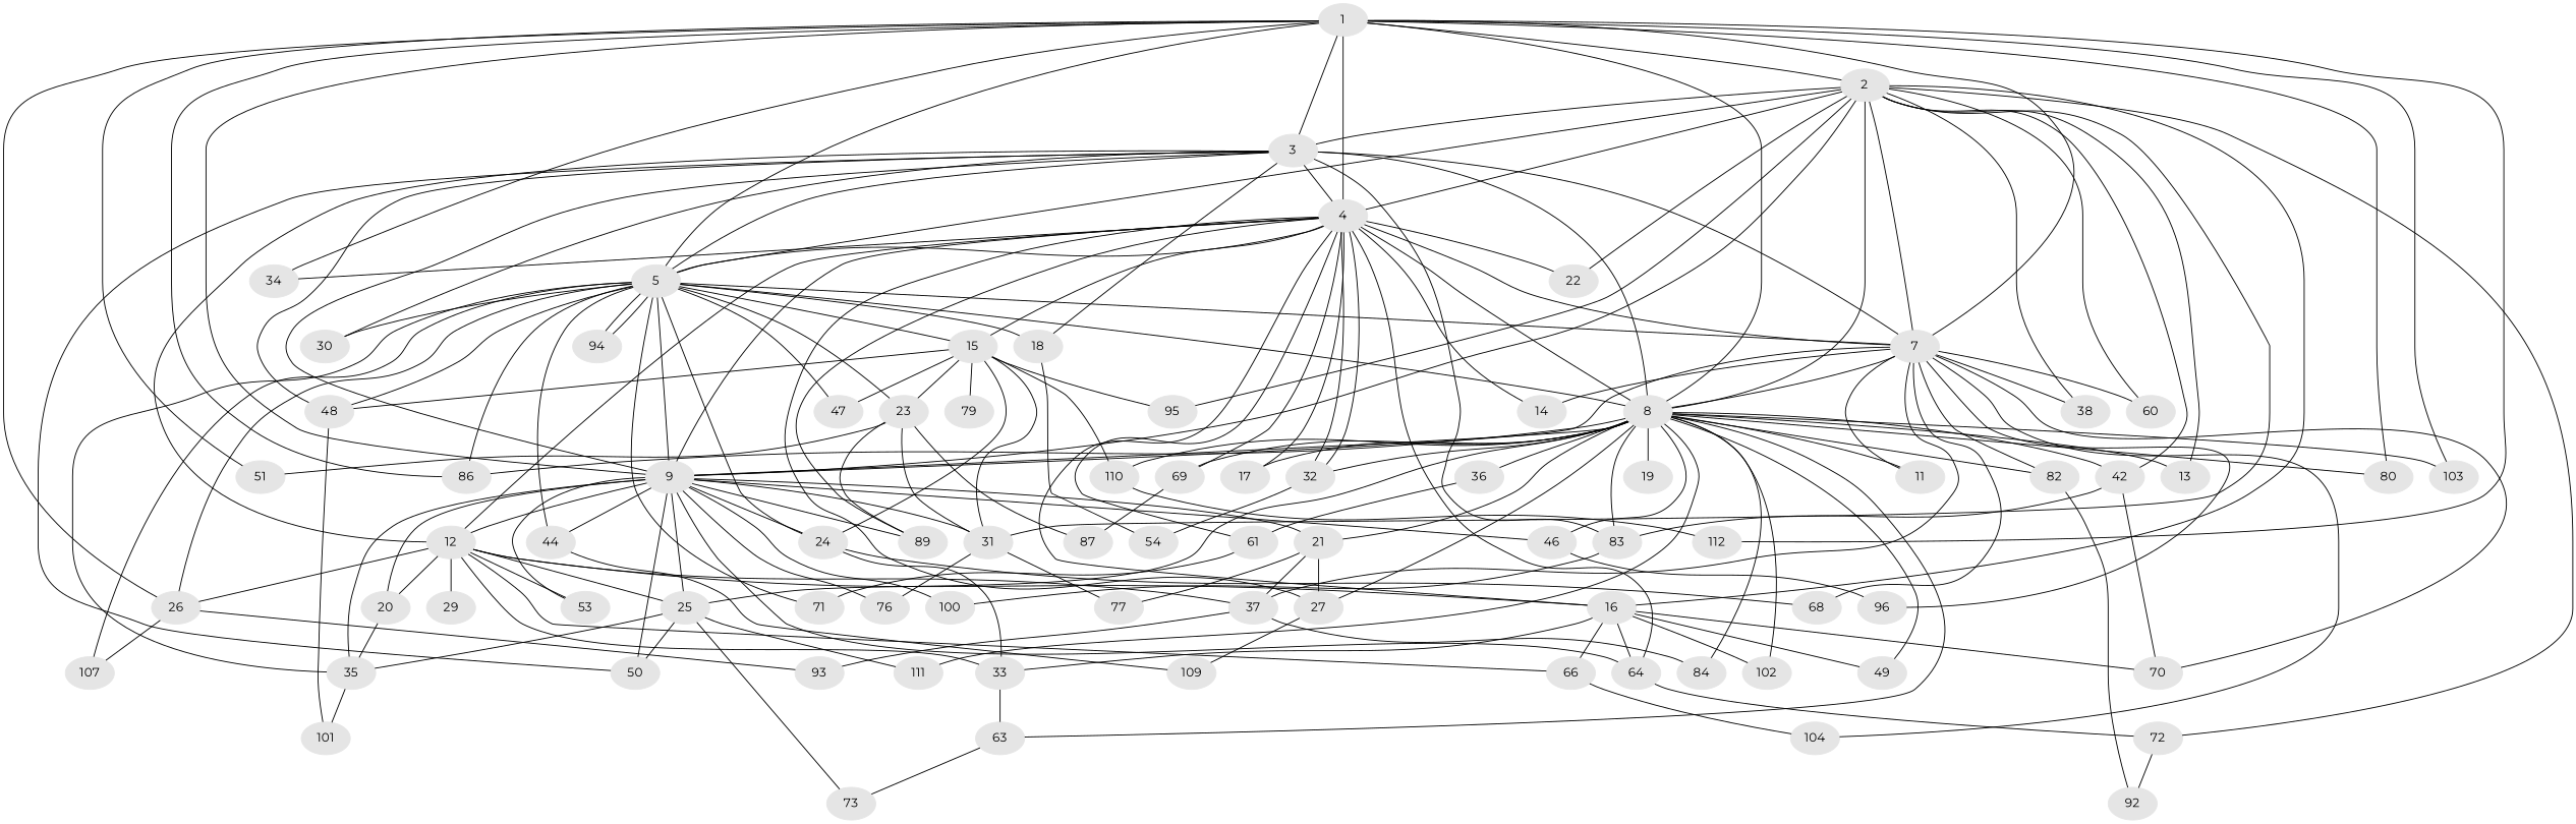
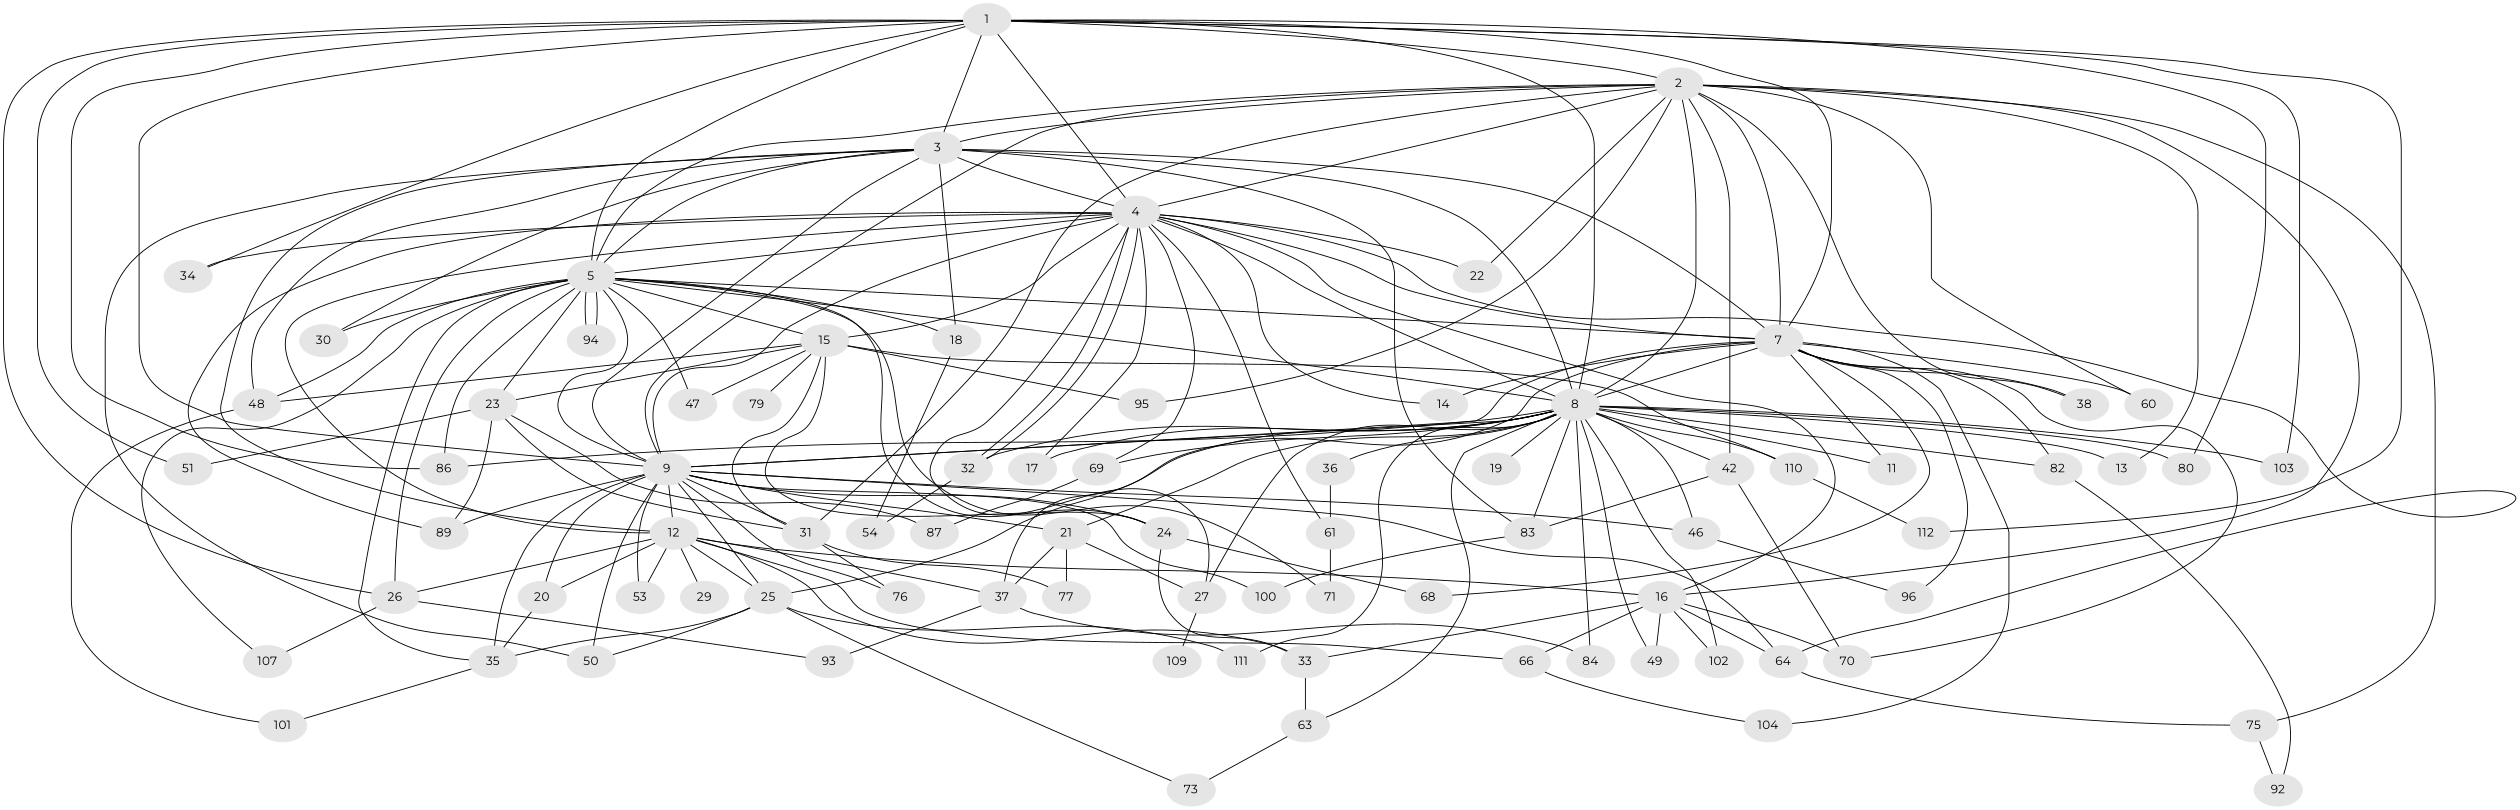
  graph {
    fontname=Montserrat
    node [color=gray90 fontname=Montserrat style=filled]
    edge [fontname=Montserrat]
    1 [super="+6"]
    2 [super="+56"]
    3 [super="+106"]
    4 [super="+88"]
    5 [super="+40"]
    7 [super="+90"]
    8 [super="+10"]
    9 [super="+39"]
    26 [super="+99"]
    34
    51
    80
    86 [super="+105"]
    103
    112
    13
    16 [super="+55"]
    22
    31 [super="+98"]
    38
    42
    60
-   72
+   72 [label=75]
    95
    12 [super="+28"]
    18
    30
    48 [super="+74"]
    50 [super="+97"]
    83 [super="+108"]
    14
    15 [super="+78"]
    17
    27 [super="+57"]
    32 [super="+41"]
    61
    64 [super="+67"]
    69
    89
    23 [super="+75"]
    24 [super="+85"]
    35 [super="+43"]
-   44 [super="+45"]
    47
    71
    94
    107
    11
    37 [super="+91"]
    68
    70
    82
    96
    104
    19
    21 [super="+52"]
    25 [super="+58"]
    36
    46 [super="+81"]
    49
    63
    84
    102
    110
    111
    20 [super="+65"]
    53
    76
    100
    93
    33 [super="+62"]
    66
    77
    92
    29
    54
    101
    79
    109
    87
    73
    1 -- 2 [weight=2]
    1 -- 3 [weight=2]
    1 -- 4 [weight=2]
    1 -- 5 [weight=2]
    1 -- 7 [weight=2]
    1 -- 8 [weight=4]
    1 -- 9 [weight=2]
    1 -- 26
    1 -- 34
    1 -- 51
    1 -- 80
    1 -- 86
    1 -- 103
    1 -- 112
    2 -- 3
    2 -- 4 [weight=2]
    2 -- 5
    2 -- 7
    2 -- 8 [weight=2]
    2 -- 9
    2 -- 13
    2 -- 16 [weight=2]
    2 -- 22
    2 -- 31
    2 -- 38
    2 -- 42
    2 -- 60
    2 -- 72
    2 -- 95
    3 -- 4
    3 -- 5
    3 -- 7
    3 -- 8 [weight=3]
    3 -- 9
    3 -- 12
    3 -- 18
    3 -- 30
    3 -- 48
    3 -- 50
    3 -- 83
    4 -- 5
    4 -- 7
    4 -- 8 [weight=2]
    4 -- 9
    4 -- 34
    4 -- 16
    4 -- 22
    4 -- 12
    4 -- 14
    4 -- 15
    4 -- 17
    4 -- 27
    4 -- 32
    4 -- 32
    4 -- 61
    4 -- 64
    4 -- 69
    4 -- 89
    5 -- 7
    5 -- 8 [weight=2]
    5 -- 9
    5 -- 26
    5 -- 86
    5 -- 18
    5 -- 30
    5 -- 48
    5 -- 15
    5 -- 23
    5 -- 24
    5 -- 35
-   5 -- 44
    5 -- 47
    5 -- 71
    5 -- 94
    5 -- 94
    5 -- 107
    7 -- 8 [weight=2]
    7 -- 9
    7 -- 38
    7 -- 60
    7 -- 14
    7 -- 11
    7 -- 37
    7 -- 68
    7 -- 70
    7 -- 82
    7 -- 96
    7 -- 104
    8 -- 9 [weight=2]
    8 -- 80
    8 -- 86
    8 -- 103
    8 -- 13
    8 -- 42
    8 -- 83
    8 -- 17
    8 -- 27
    8 -- 32
    8 -- 69
    8 -- 11
    8 -- 82
    8 -- 19
    8 -- 21
    8 -- 25
    8 -- 36 [weight=2]
    8 -- 46
    8 -- 49
    8 -- 63
    8 -- 84
    8 -- 102
    8 -- 110
    8 -- 111
    9 -- 31 [weight=2]
    9 -- 12
    9 -- 50
    9 -- 64
    9 -- 89
    9 -- 24
    9 -- 35
-   9 -- 44 [weight=2]
    9 -- 21 [weight=2]
    9 -- 25
    9 -- 46 [weight=2]
    9 -- 20
    9 -- 53
    9 -- 76
    9 -- 100
    26 -- 107
    26 -- 93
    16 -- 64
    16 -- 70
    16 -- 49
    16 -- 102
    16 -- 33
    16 -- 66
    31 -- 76
    31 -- 77
    42 -- 83
    42 -- 70
    72 -- 92
    12 -- 26
    12 -- 16
    12 -- 37
    12 -- 25
    12 -- 20
    12 -- 53
    12 -- 33
    12 -- 66
    12 -- 29 [weight=2]
    18 -- 54
    48 -- 101
    83 -- 100
    15 -- 31
    15 -- 95
    15 -- 48
    15 -- 23 [weight=2]
    15 -- 24
    15 -- 47
    15 -- 110
    15 -- 79
    27 -- 109
    32 -- 54
    61 -- 71
    64 -- 72
    69 -- 87
    23 -- 51
    23 -- 31
    23 -- 89
    23 -- 87
    24 -- 68
    24 -- 33
    35 -- 101
-   44 -- 109
    37 -- 84
    37 -- 93
    82 -- 92
    21 -- 27
    21 -- 37
    21 -- 77
    25 -- 50
    25 -- 35
    25 -- 111
    25 -- 73
    36 -- 61
    46 -- 96
    63 -- 73
    110 -- 112
    20 -- 35
    33 -- 63
    66 -- 104
  }
